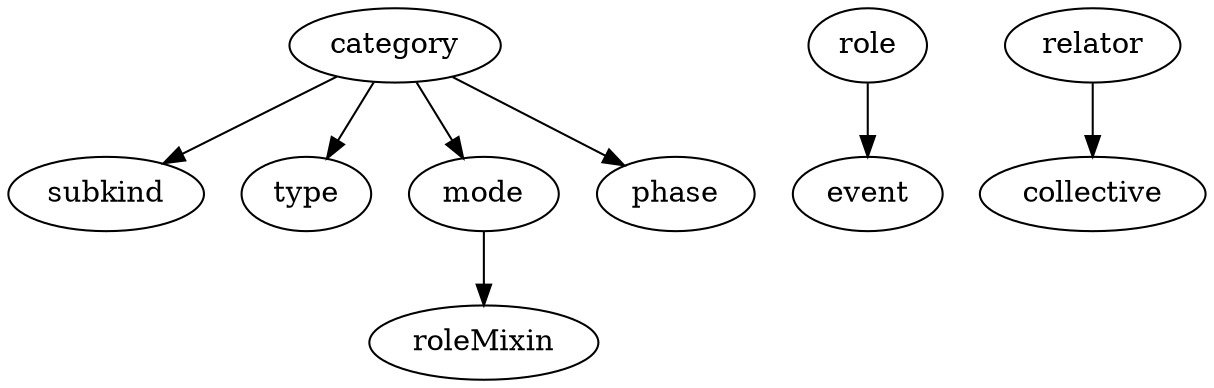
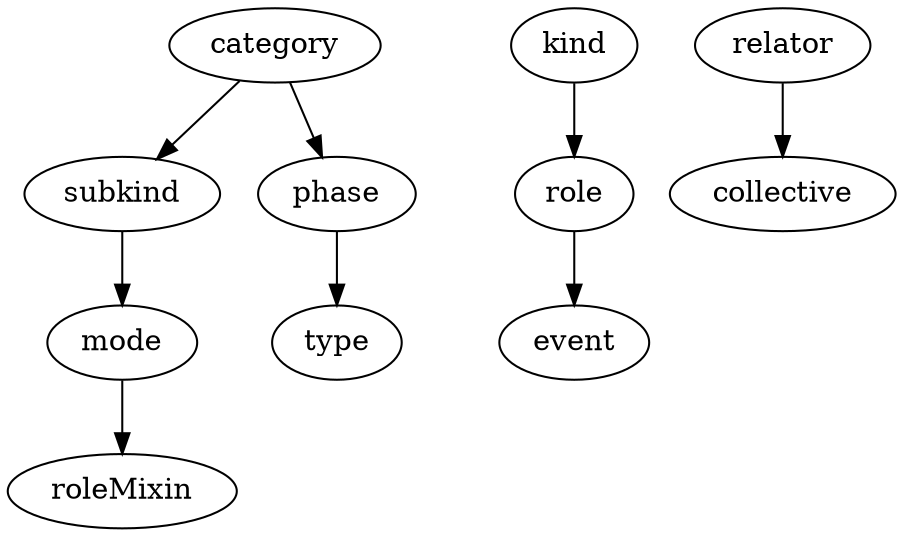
  strict digraph {
    category
    subkind
    type
    mode
    phase
    roleMixin
+   kind
    role
    event
    relator
    collective
    category -> subkind
-   category -> type
-   category -> mode
+   phase -> type
+   subkind -> mode
    category -> phase
    mode -> roleMixin
+   kind -> role
    role -> event
    relator -> collective
  }
